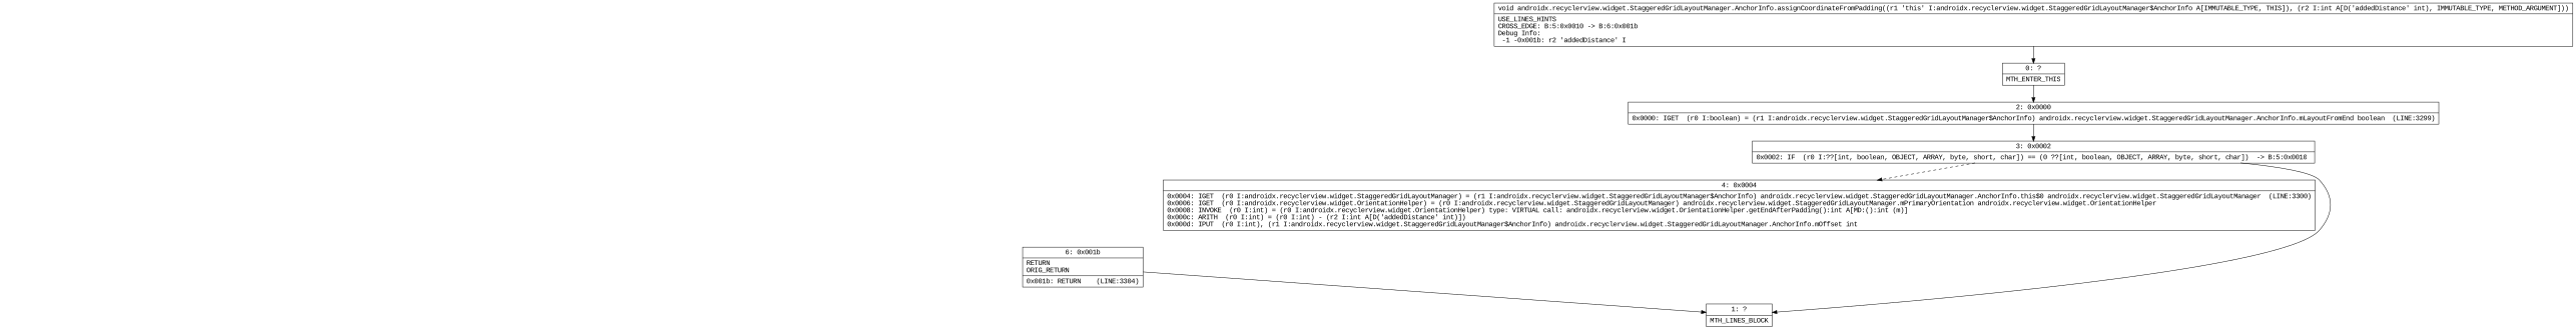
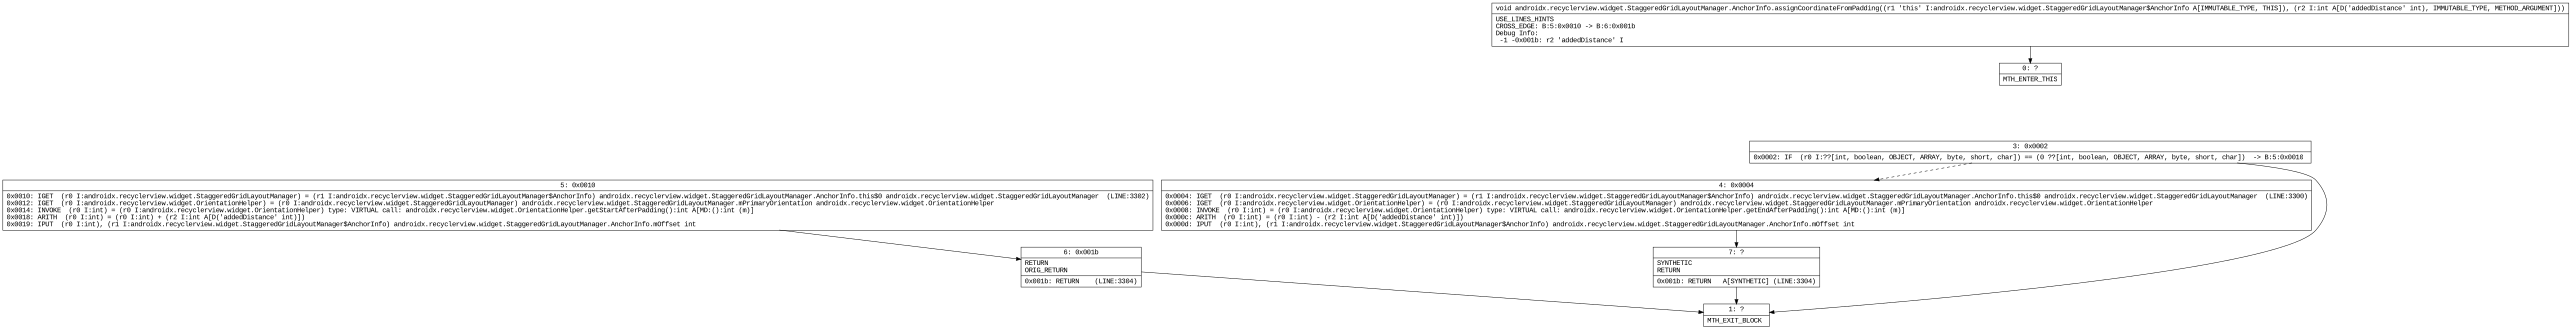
  digraph {
    fontname="Liberation Mono"
    node [fontname="Liberation Mono" shape=record]
    edge [fontname="Liberation Mono"]
    n1 [label="{0\:\ ?|MTH_ENTER_THIS\l}"]
-   n2 [label="{2\:\ 0x0000|0x0000: IGET  (r0 I:boolean) = (r1 I:androidx.recyclerview.widget.StaggeredGridLayoutManager$AnchorInfo) androidx.recyclerview.widget.StaggeredGridLayoutManager.AnchorInfo.mLayoutFromEnd boolean  (LINE:3299)\l}"]
    n3 [label="{3\:\ 0x0002|0x0002: IF  (r0 I:??[int, boolean, OBJECT, ARRAY, byte, short, char]) == (0 ??[int, boolean, OBJECT, ARRAY, byte, short, char])  \-\> B:5:0x0010 \l}"]
    n4 [label="{4\:\ 0x0004|0x0004: IGET  (r0 I:androidx.recyclerview.widget.StaggeredGridLayoutManager) = (r1 I:androidx.recyclerview.widget.StaggeredGridLayoutManager$AnchorInfo) androidx.recyclerview.widget.StaggeredGridLayoutManager.AnchorInfo.this$0 androidx.recyclerview.widget.StaggeredGridLayoutManager  (LINE:3300)\l0x0006: IGET  (r0 I:androidx.recyclerview.widget.OrientationHelper) = (r0 I:androidx.recyclerview.widget.StaggeredGridLayoutManager) androidx.recyclerview.widget.StaggeredGridLayoutManager.mPrimaryOrientation androidx.recyclerview.widget.OrientationHelper \l0x0008: INVOKE  (r0 I:int) = (r0 I:androidx.recyclerview.widget.OrientationHelper) type: VIRTUAL call: androidx.recyclerview.widget.OrientationHelper.getEndAfterPadding():int A[MD:():int (m)]\l0x000c: ARITH  (r0 I:int) = (r0 I:int) \- (r2 I:int A[D('addedDistance' int)]) \l0x000d: IPUT  (r0 I:int), (r1 I:androidx.recyclerview.widget.StaggeredGridLayoutManager$AnchorInfo) androidx.recyclerview.widget.StaggeredGridLayoutManager.AnchorInfo.mOffset int \l}"]
-   n5 [label="{1\:\ ?|MTH_LINES_BLOCK\l}"]
+   n5 [label="{1\:\ ?|MTH_EXIT_BLOCK\l}"]
+   n6 [label="{7\:\ ?|SYNTHETIC\lRETURN\l|0x001b: RETURN   A[SYNTHETIC] (LINE:3304)\l}"]
+   n7 [label="{5\:\ 0x0010|0x0010: IGET  (r0 I:androidx.recyclerview.widget.StaggeredGridLayoutManager) = (r1 I:androidx.recyclerview.widget.StaggeredGridLayoutManager$AnchorInfo) androidx.recyclerview.widget.StaggeredGridLayoutManager.AnchorInfo.this$0 androidx.recyclerview.widget.StaggeredGridLayoutManager  (LINE:3302)\l0x0012: IGET  (r0 I:androidx.recyclerview.widget.OrientationHelper) = (r0 I:androidx.recyclerview.widget.StaggeredGridLayoutManager) androidx.recyclerview.widget.StaggeredGridLayoutManager.mPrimaryOrientation androidx.recyclerview.widget.OrientationHelper \l0x0014: INVOKE  (r0 I:int) = (r0 I:androidx.recyclerview.widget.OrientationHelper) type: VIRTUAL call: androidx.recyclerview.widget.OrientationHelper.getStartAfterPadding():int A[MD:():int (m)]\l0x0018: ARITH  (r0 I:int) = (r0 I:int) + (r2 I:int A[D('addedDistance' int)]) \l0x0019: IPUT  (r0 I:int), (r1 I:androidx.recyclerview.widget.StaggeredGridLayoutManager$AnchorInfo) androidx.recyclerview.widget.StaggeredGridLayoutManager.AnchorInfo.mOffset int \l}"]
    n8 [label="{6\:\ 0x001b|RETURN\lORIG_RETURN\l|0x001b: RETURN    (LINE:3304)\l}"]
    n9 [label="{void androidx.recyclerview.widget.StaggeredGridLayoutManager.AnchorInfo.assignCoordinateFromPadding((r1 'this' I:androidx.recyclerview.widget.StaggeredGridLayoutManager$AnchorInfo A[IMMUTABLE_TYPE, THIS]), (r2 I:int A[D('addedDistance' int), IMMUTABLE_TYPE, METHOD_ARGUMENT]))  | USE_LINES_HINTS\lCROSS_EDGE: B:5:0x0010 \-\> B:6:0x001b\lDebug Info:\l  \-1 \-0x001b: r2 'addedDistance' I\l}"]
-   n1 -> n2
-   n2 -> n3
    n3 -> n4 [style=dashed]
    n3 -> n5
+   n4 -> n6
+   n6 -> n5
+   n7 -> n8
    n8 -> n5
    n9 -> n1
  }
